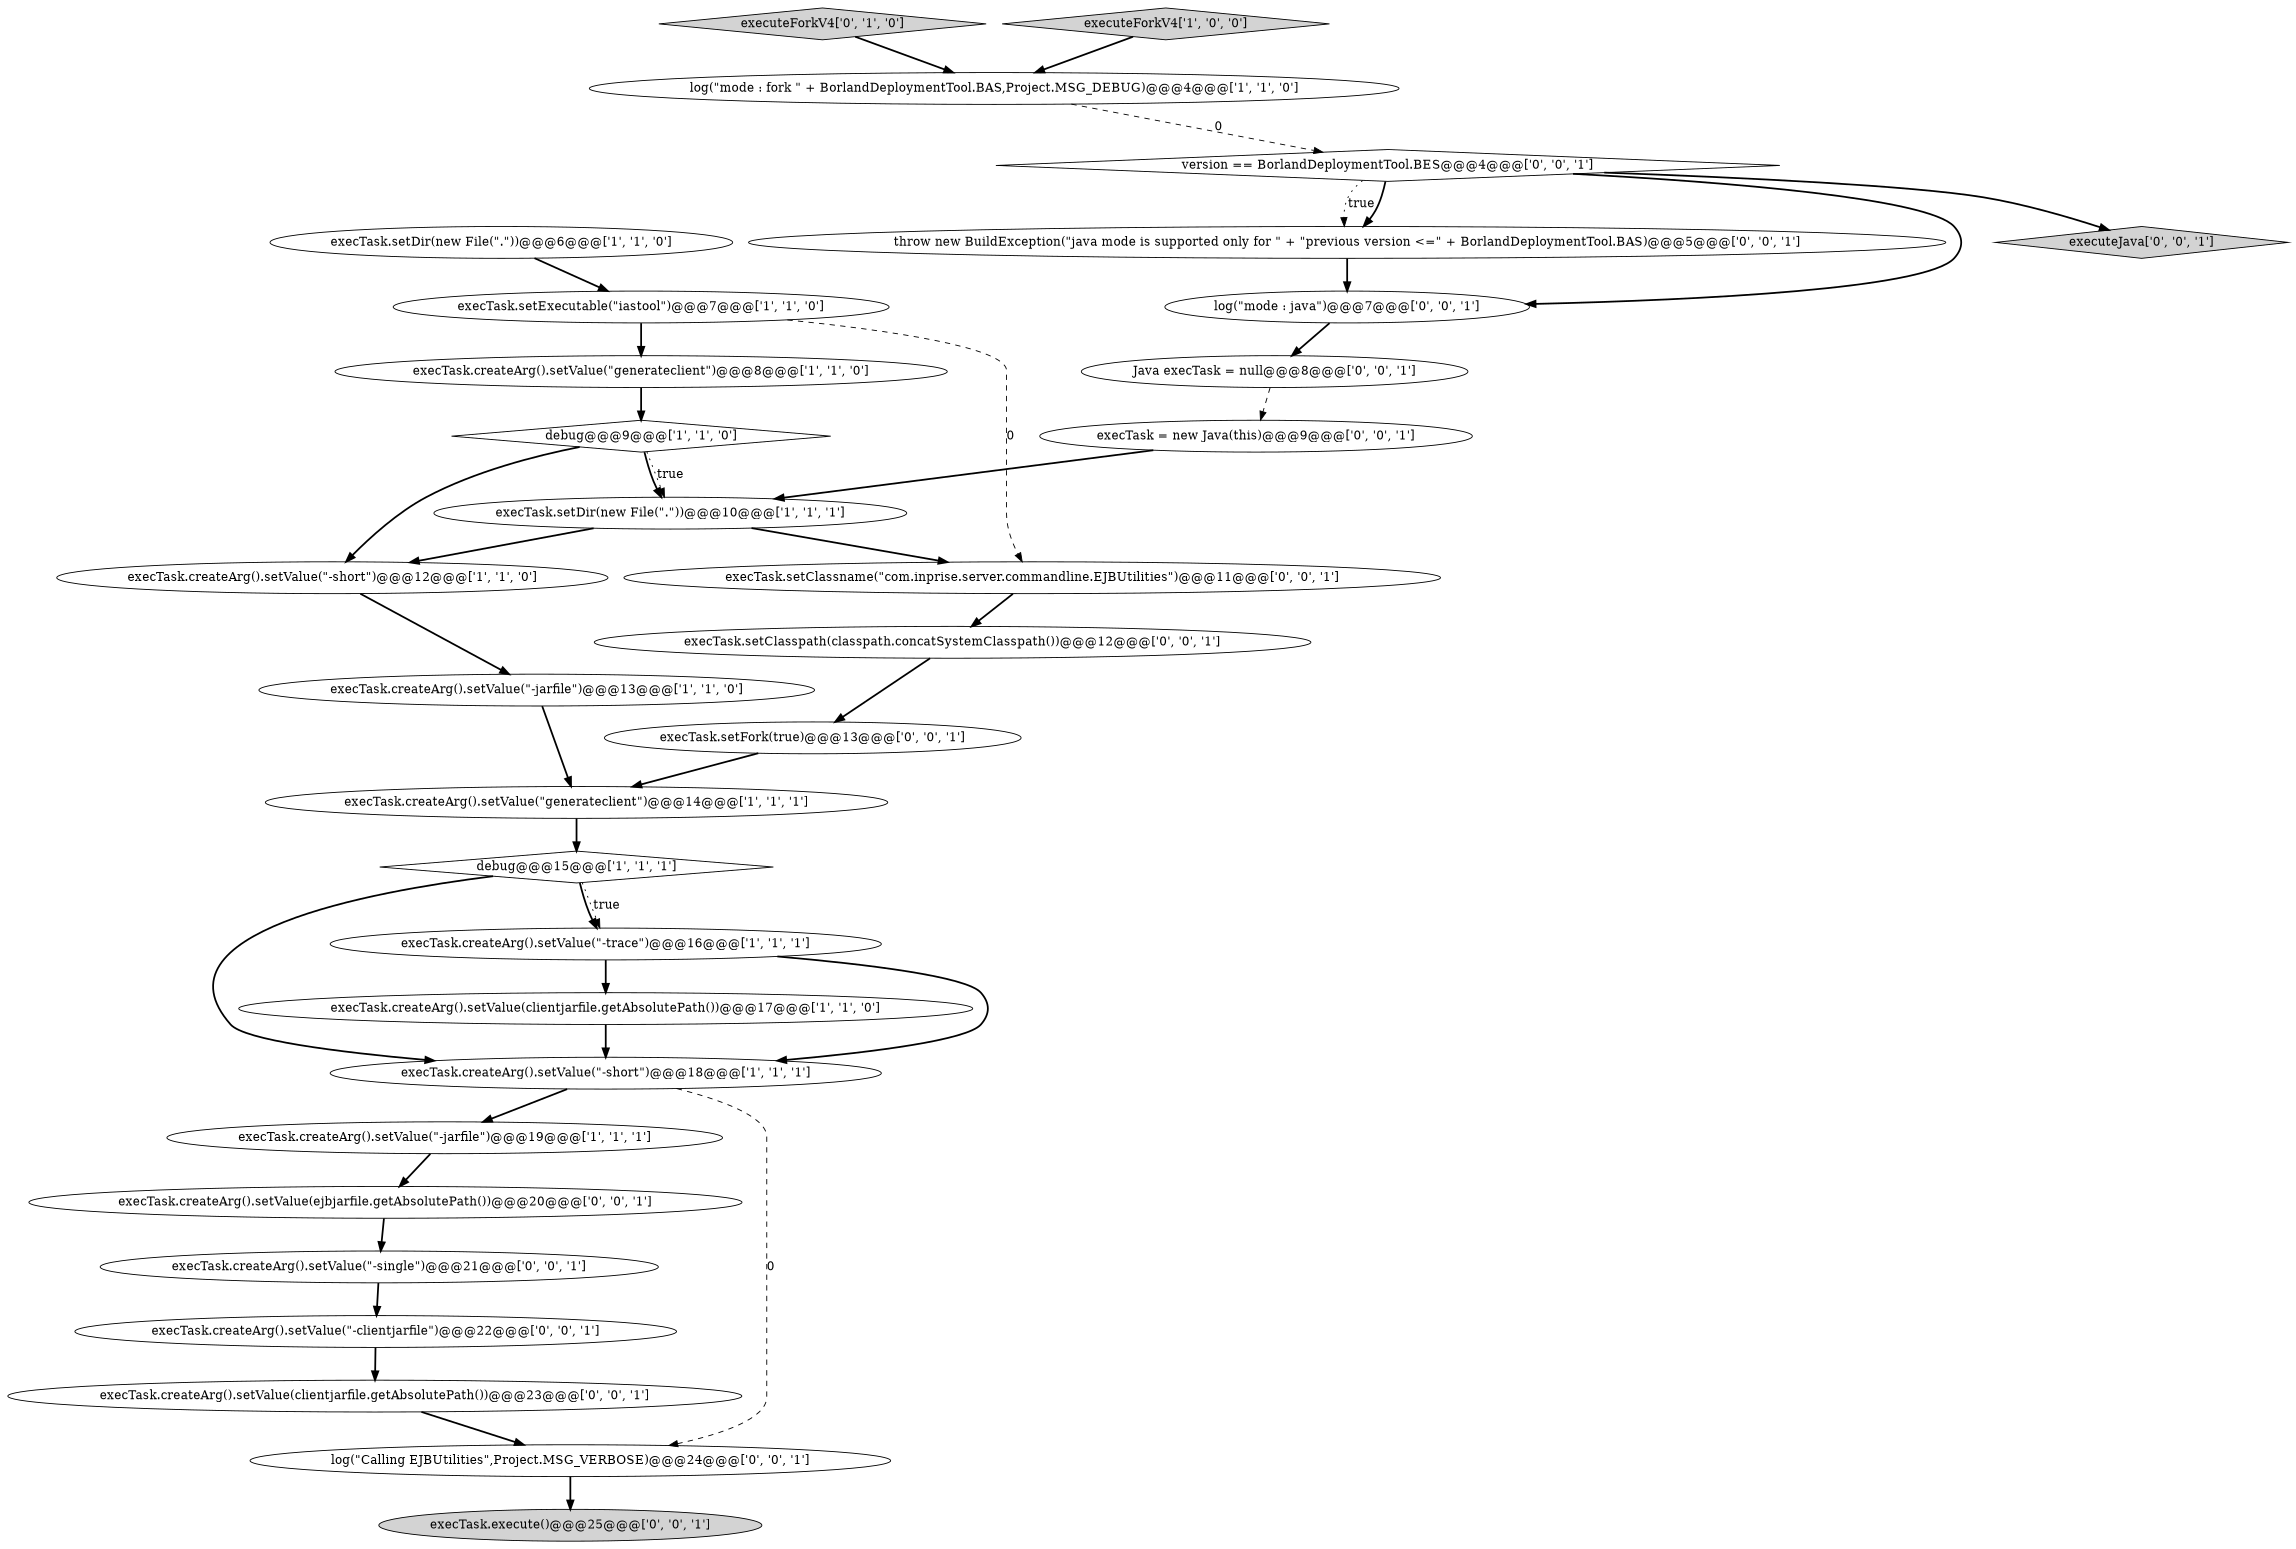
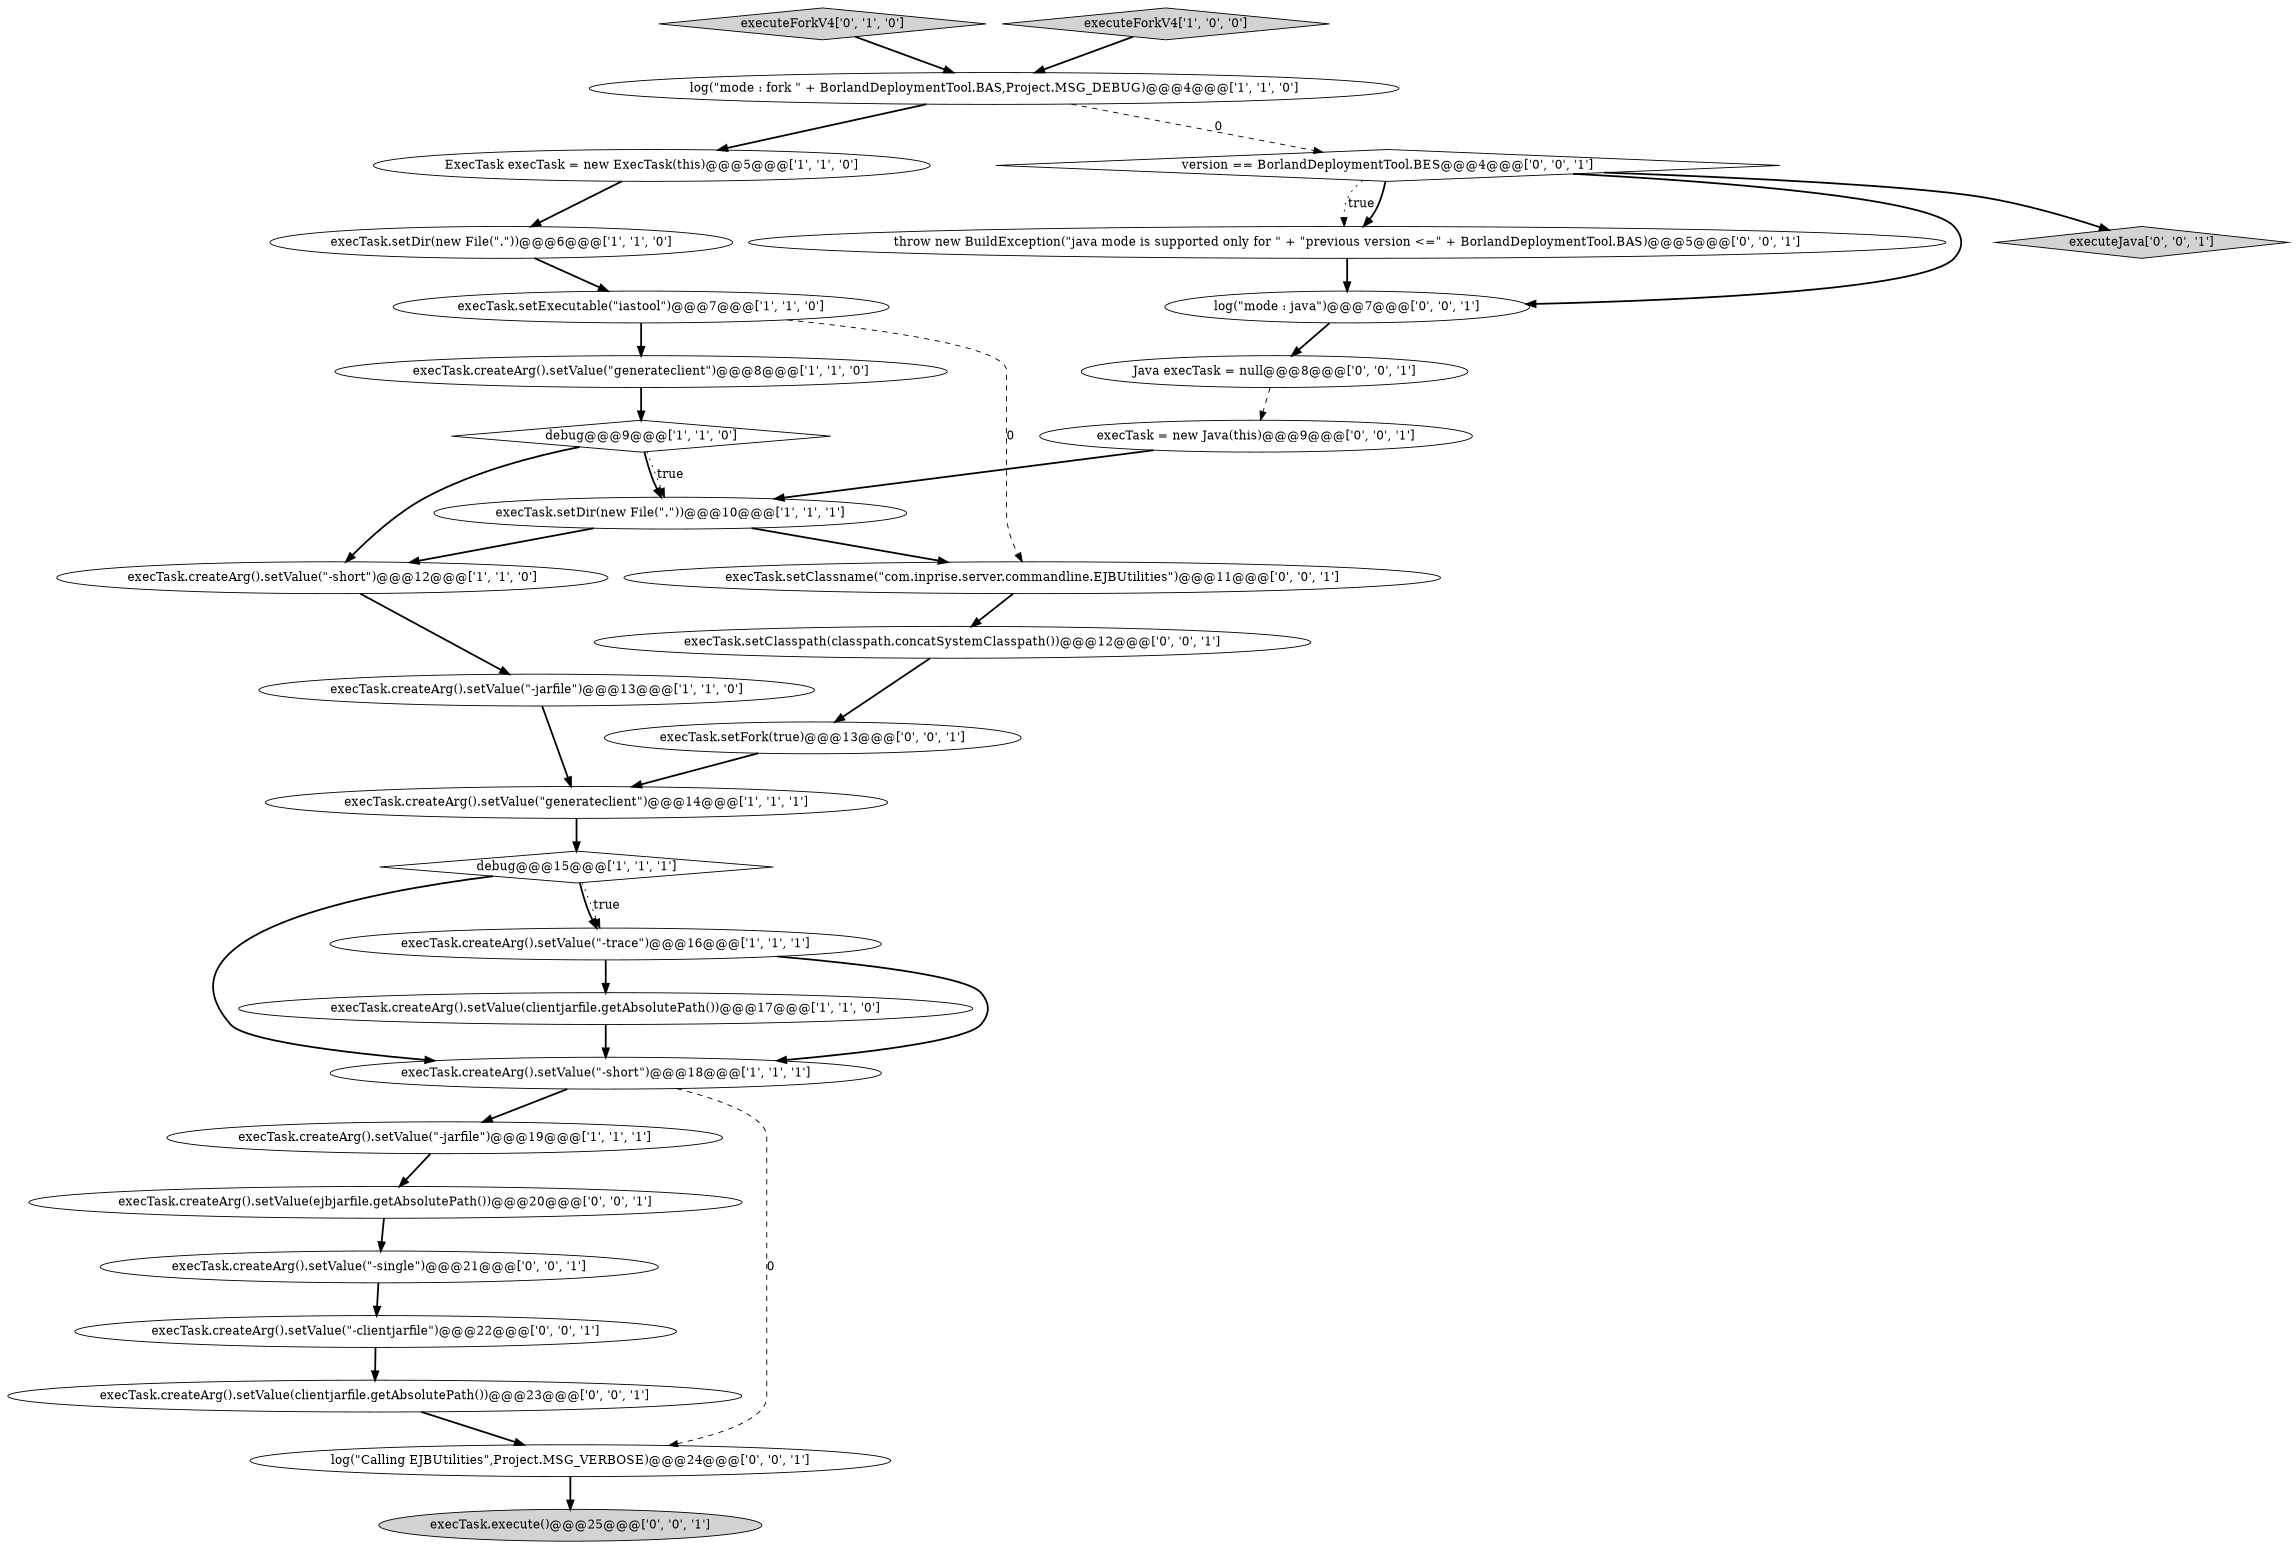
  digraph {
    fontname="DejaVu Serif"
    node [fillcolor=white fontname="DejaVu Serif" shape=ellipse style=filled]
    edge [fontname="DejaVu Serif" style=bold]
    n1 [label="debug@@@9@@@['1', '1', '0']" shape=diamond]
    n2 [label="execTask.setDir(new File(\".\"))@@@10@@@['1', '1', '1']"]
    n3 [label="execTask.createArg().setValue(\"-short\")@@@12@@@['1', '1', '0']"]
    n4 [label="execTask.setClassname(\"com.inprise.server.commandline.EJBUtilities\")@@@11@@@['0', '0', '1']"]
    n5 [label="execTask.createArg().setValue(\"-jarfile\")@@@13@@@['1', '1', '0']"]
    n6 [label="execTask.createArg().setValue(clientjarfile.getAbsolutePath())@@@23@@@['0', '0', '1']"]
    n7 [label="log(\"Calling EJBUtilities\",Project.MSG_VERBOSE)@@@24@@@['0', '0', '1']"]
    n8 [fillcolor=lightgray label="execTask.execute()@@@25@@@['0', '0', '1']"]
    n9 [label="execTask.createArg().setValue(\"-short\")@@@18@@@['1', '1', '1']"]
    n10 [label="execTask.createArg().setValue(\"-jarfile\")@@@19@@@['1', '1', '1']"]
    n11 [label="execTask.createArg().setValue(ejbjarfile.getAbsolutePath())@@@20@@@['0', '0', '1']"]
    n12 [label="execTask.createArg().setValue(\"generateclient\")@@@14@@@['1', '1', '1']"]
    n13 [label="debug@@@15@@@['1', '1', '1']" shape=diamond]
    n14 [label="execTask.createArg().setValue(\"-trace\")@@@16@@@['1', '1', '1']"]
    n15 [label="execTask.createArg().setValue(\"-single\")@@@21@@@['0', '0', '1']"]
    n16 [label="execTask.createArg().setValue(clientjarfile.getAbsolutePath())@@@17@@@['1', '1', '0']"]
    n17 [label="execTask.createArg().setValue(\"-clientjarfile\")@@@22@@@['0', '0', '1']"]
    n18 [label="execTask.createArg().setValue(\"generateclient\")@@@8@@@['1', '1', '0']"]
    n19 [label="log(\"mode : java\")@@@7@@@['0', '0', '1']"]
    n20 [label="Java execTask = null@@@8@@@['0', '0', '1']"]
    n21 [label="execTask = new Java(this)@@@9@@@['0', '0', '1']"]
    n22 [label="execTask.setExecutable(\"iastool\")@@@7@@@['1', '1', '0']"]
    n23 [label="execTask.setClasspath(classpath.concatSystemClasspath())@@@12@@@['0', '0', '1']"]
    n24 [label="execTask.setFork(true)@@@13@@@['0', '0', '1']"]
    n25 [label="execTask.setDir(new File(\".\"))@@@6@@@['1', '1', '0']"]
    n26 [label="version == BorlandDeploymentTool.BES@@@4@@@['0', '0', '1']" shape=diamond]
    n27 [label="throw new BuildException(\"java mode is supported only for \" + \"previous version <=\" + BorlandDeploymentTool.BAS)@@@5@@@['0', '0', '1']"]
    n28 [fillcolor=lightgray label="executeJava['0', '0', '1']" shape=diamond]
    n29 [fillcolor=lightgray label="executeForkV4['0', '1', '0']" shape=diamond]
    n30 [label="log(\"mode : fork \" + BorlandDeploymentTool.BAS,Project.MSG_DEBUG)@@@4@@@['1', '1', '0']"]
+   n31 [label="ExecTask execTask = new ExecTask(this)@@@5@@@['1', '1', '0']"]
    n32 [fillcolor=lightgray label="executeForkV4['1', '0', '0']" shape=diamond]
    n1 -> n2 [label=true style=dotted]
    n1 -> n2
    n1 -> n3
    n2 -> n3
    n2 -> n4
    n3 -> n5
    n4 -> n23
    n5 -> n12
    n6 -> n7
    n7 -> n8
    n9 -> n7 [label=0 style=dashed]
    n9 -> n10
    n10 -> n11
    n11 -> n15
    n12 -> n13
    n13 -> n9
    n13 -> n14 [label=true style=dotted]
    n13 -> n14
    n14 -> n9
    n14 -> n16
    n15 -> n17
    n16 -> n9
    n17 -> n6
    n18 -> n1
    n19 -> n20
    n20 -> n21 [style=dashed]
    n21 -> n2
    n22 -> n4 [label=0 style=dashed]
    n22 -> n18
    n23 -> n24
    n24 -> n12
    n25 -> n22
    n26 -> n19
    n26 -> n27 [label=true style=dotted]
    n26 -> n27
    n26 -> n28
    n27 -> n19
    n29 -> n30
    n30 -> n26 [label=0 style=dashed]
+   n30 -> n31
+   n31 -> n25
    n32 -> n30
  }
